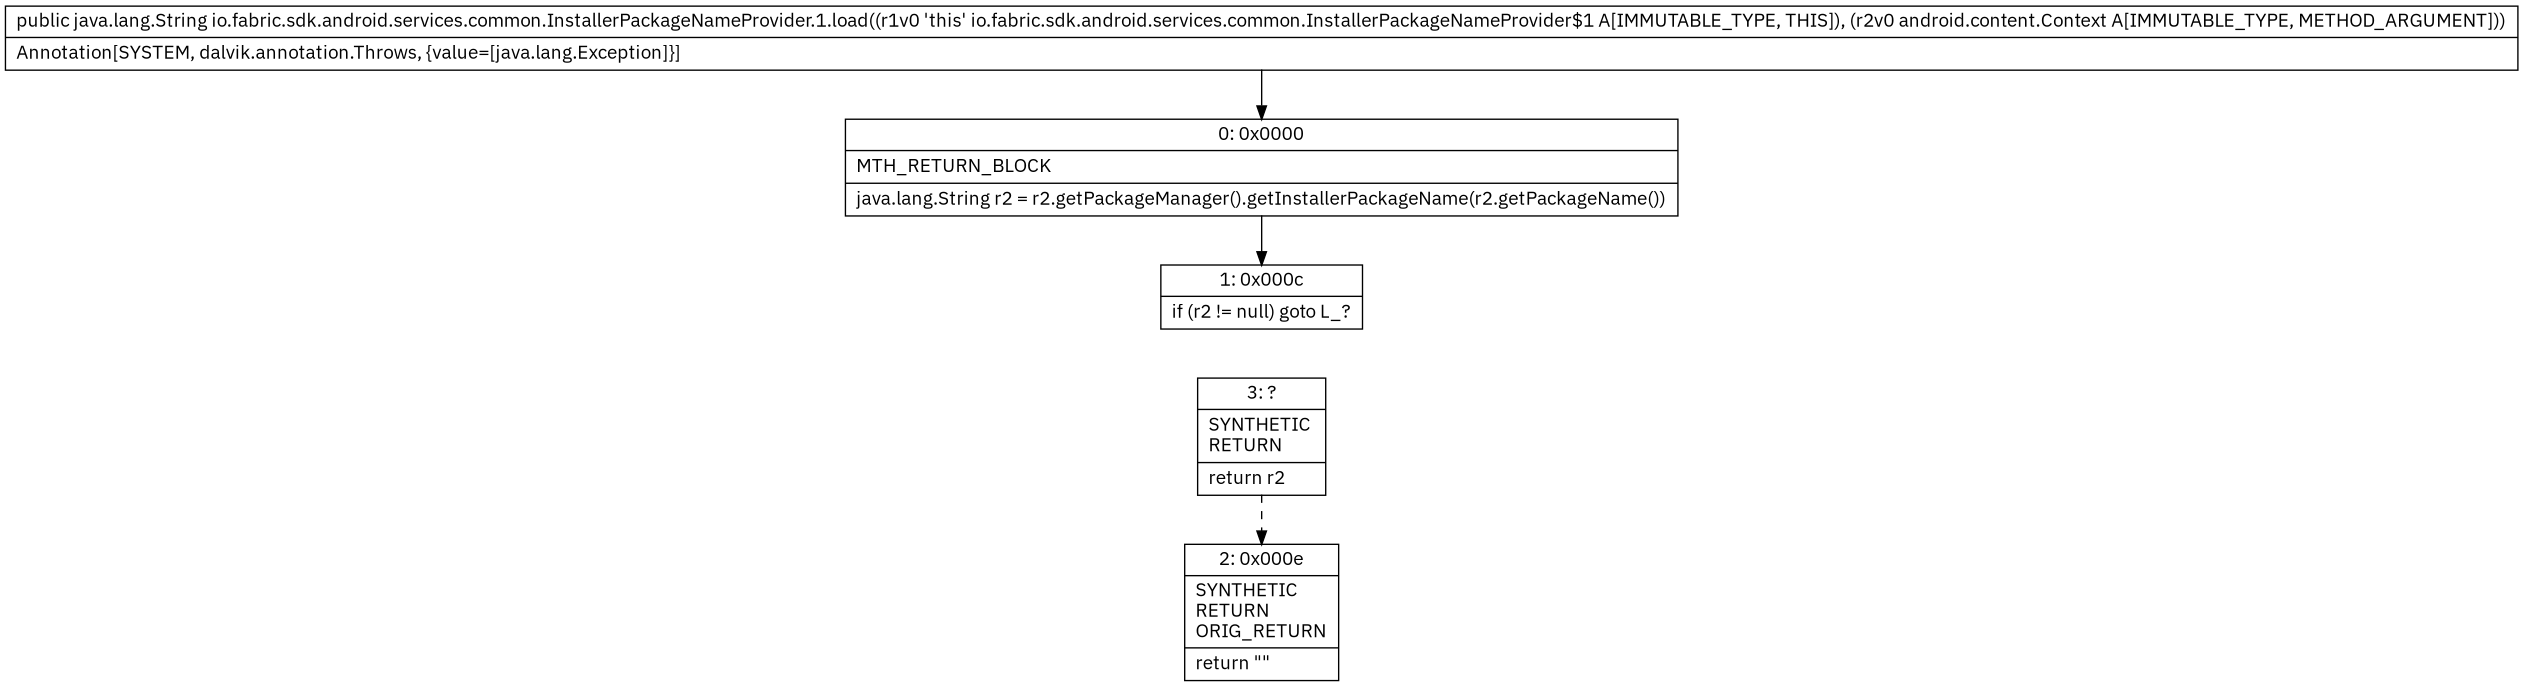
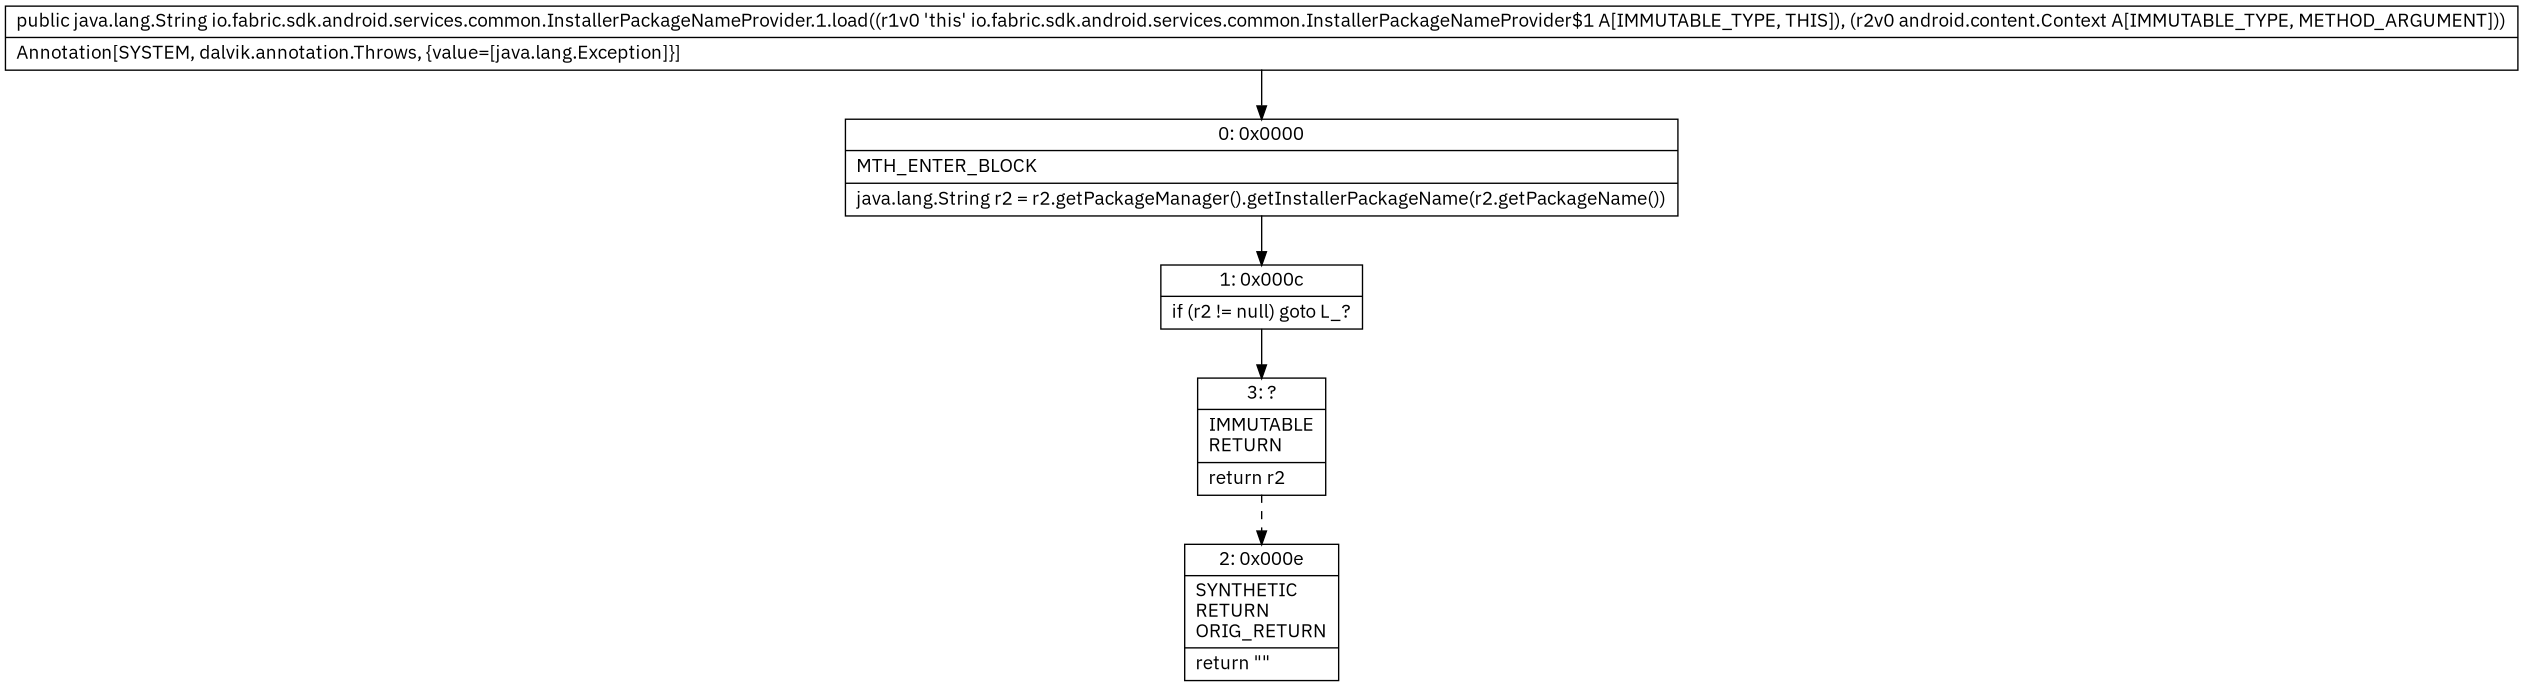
  digraph {
    fontname="IBM Plex Sans"
    node [fontname="IBM Plex Sans" shape=record]
    edge [fontname="IBM Plex Sans"]
-   n1 [label="{0\:\ 0x0000|MTH_RETURN_BLOCK\l|java.lang.String r2 = r2.getPackageManager().getInstallerPackageName(r2.getPackageName())\l}"]
+   n1 [label="{0\:\ 0x0000|MTH_ENTER_BLOCK\l|java.lang.String r2 = r2.getPackageManager().getInstallerPackageName(r2.getPackageName())\l}"]
    n2 [label="{1\:\ 0x000c|if (r2 != null) goto L_?\l}"]
-   n3 [label="{3\:\ ?|SYNTHETIC\lRETURN\l|return r2\l}"]
+   n3 [label="{3\:\ ?|IMMUTABLE\lRETURN\l|return r2\l}"]
    n4 [label="{2\:\ 0x000e|SYNTHETIC\lRETURN\lORIG_RETURN\l|return \"\"\l}"]
    n5 [label="{public java.lang.String io.fabric.sdk.android.services.common.InstallerPackageNameProvider.1.load((r1v0 'this' io.fabric.sdk.android.services.common.InstallerPackageNameProvider$1 A[IMMUTABLE_TYPE, THIS]), (r2v0 android.content.Context A[IMMUTABLE_TYPE, METHOD_ARGUMENT]))  | Annotation[SYSTEM, dalvik.annotation.Throws, \{value=[java.lang.Exception]\}]\l}"]
    n1 -> n2
+   n2 -> n3
    n3 -> n4 [style=dashed]
    n5 -> n1
  }
